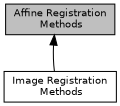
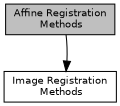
  digraph {
    rankdir=TB
    node [color=black fontname=Helvetica fontsize=10 shape=box style=filled]
    n1 [fillcolor=grey75 fontcolor=black height=0.2 label="Affine Registration\l Methods" width=0.4]
    n2 [fillcolor=white height=0.2 label="Image Registration\l Methods" width=0.4]
-   n1 -> n2 [dir=back fontname=Helvetica fontsize=10 labelfontname=Helvetica labelfontsize=10 shape=plaintext style=solid]
+   n2 -> n1 [dir=back fontname=Helvetica fontsize=10 labelfontname=Helvetica labelfontsize=10 shape=plaintext style=solid]
  }
